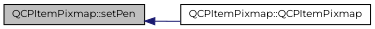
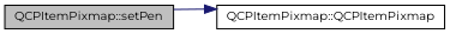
  digraph {
    rankdir=LR
    fontname=Montserrat
    node [color=black fontname=Montserrat fontsize=10 shape=record style=filled]
    n1 [fillcolor=grey75 fontcolor=black height=0.2 label="QCPItemPixmap::setPen" width=0.4]
    n2 [fillcolor=white height=0.2 label="QCPItemPixmap::QCPItemPixmap" width=0.4]
-   n1 -> n2 [color=midnightblue dir=back fontname=Montserrat fontsize=10 labelfontname=Helvetica labelfontsize=10 style=solid]
+   n2 -> n1 [color=midnightblue dir=back fontname=Montserrat fontsize=10 labelfontname=Helvetica labelfontsize=10 style=solid]
  }
